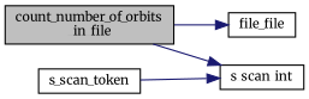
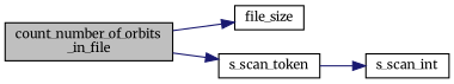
  digraph {
    fontname=Merriweather
    rankdir=LR
    node [color=black fillcolor=white fontname=Merriweather fontsize=10 shape=record style=filled]
    edge [color=midnightblue fontname=Merriweather fontsize=10 labelfontname=Helvetica labelfontsize=10 style=solid]
    n1 [fillcolor=grey75 fontcolor=black height=0.2 label="count_number_of_orbits\l_in_file" width=0.4]
-   n2 [height=0.2 label=file_file width=0.4]
+   n2 [height=0.2 label=file_size width=0.4]
    n3 [height=0.2 label=s_scan_int width=0.4]
    n4 [height=0.2 label=s_scan_token width=0.4]
    n1 -> n2
-   n1 -> n3
+   n1 -> n4
    n4 -> n3
  }
